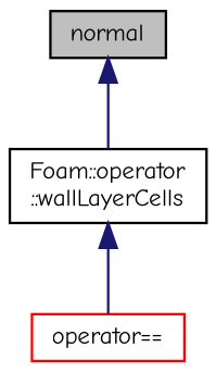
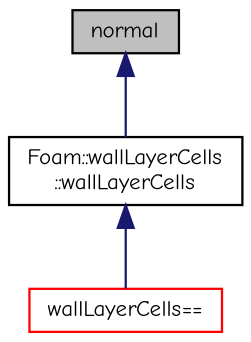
  digraph {
    fontname="Comic Neue"
    rankdir=TB
    node [color=black fontname="Comic Neue" fontsize=10 shape=record]
    edge [color=midnightblue dir=back fontname="Comic Neue" fontsize=10 labelfontname=Helvetica labelfontsize=10 style=solid]
    n1 [fillcolor=grey75 fontcolor=black height=0.2 label=normal style=filled width=0.4]
-   n2 [height=0.2 label="Foam::operator\l::wallLayerCells" width=0.4]
-   n3 [color=red height=0.2 label="operator==" width=0.4]
+   n2 [height=0.2 label="Foam::wallLayerCells\l::wallLayerCells" width=0.4]
+   n3 [color=red height=0.2 label="wallLayerCells==" width=0.4]
    n1 -> n2
    n2 -> n3
  }
